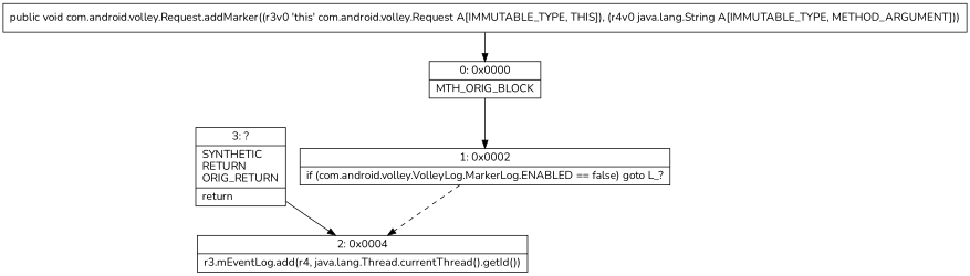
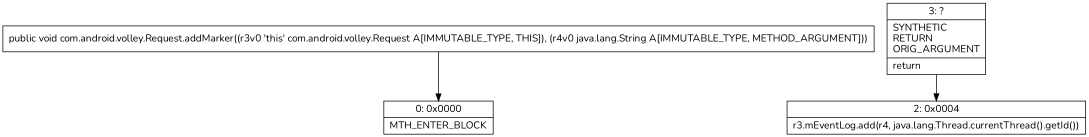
  digraph {
    fontname=Nunito
    node [fontname=Nunito shape=record]
    edge [fontname=Nunito]
-   n1 [label="{0\:\ 0x0000|MTH_ORIG_BLOCK\l}"]
-   n2 [label="{1\:\ 0x0002|if (com.android.volley.VolleyLog.MarkerLog.ENABLED == false) goto L_?\l}"]
+   n1 [label="{0\:\ 0x0000|MTH_ENTER_BLOCK\l}"]
    n3 [label="{2\:\ 0x0004|r3.mEventLog.add(r4, java.lang.Thread.currentThread().getId())\l}"]
-   n4 [label="{3\:\ ?|SYNTHETIC\lRETURN\lORIG_RETURN\l|return\l}"]
+   n4 [label="{3\:\ ?|SYNTHETIC\lRETURN\lORIG_ARGUMENT\l|return\l}"]
    n5 [label="{public void com.android.volley.Request.addMarker((r3v0 'this' com.android.volley.Request A[IMMUTABLE_TYPE, THIS]), (r4v0 java.lang.String A[IMMUTABLE_TYPE, METHOD_ARGUMENT])) }"]
-   n1 -> n2
-   n2 -> n3 [style=dashed]
    n4 -> n3
    n5 -> n1
  }
